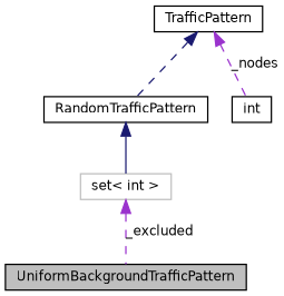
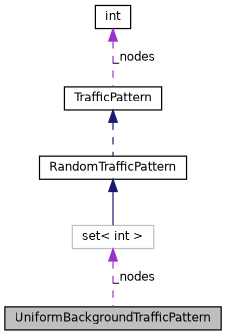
  digraph {
    fontname="DejaVu Sans"
    node [color=black fontname="DejaVu Sans" fontsize=10 shape=record]
    edge [color=midnightblue dir=back fontname="DejaVu Sans" fontsize=10 labelfontname=FreeSans labelfontsize=10 style=dashed]
    n1 [fillcolor=grey75 fontcolor=black height=0.2 label=UniformBackgroundTrafficPattern style=filled width=0.4]
    n2 [height=0.2 label=RandomTrafficPattern width=0.4]
    n3 [color=grey75 height=0.2 label="set\< int \>" width=0.4]
    n4 [height=0.2 label=TrafficPattern width=0.4]
    n5 [height=0.2 label=int width=0.4]
    n2 -> n3 [style=solid]
-   n3 -> n1 [color=darkorchid3 label=_excluded]
+   n3 -> n1 [color=darkorchid3 label=_nodes]
    n4 -> n2
-   n4 -> n5 [color=darkorchid3 label=_nodes]
+   n5 -> n4 [color=darkorchid3 label=_nodes]
  }
